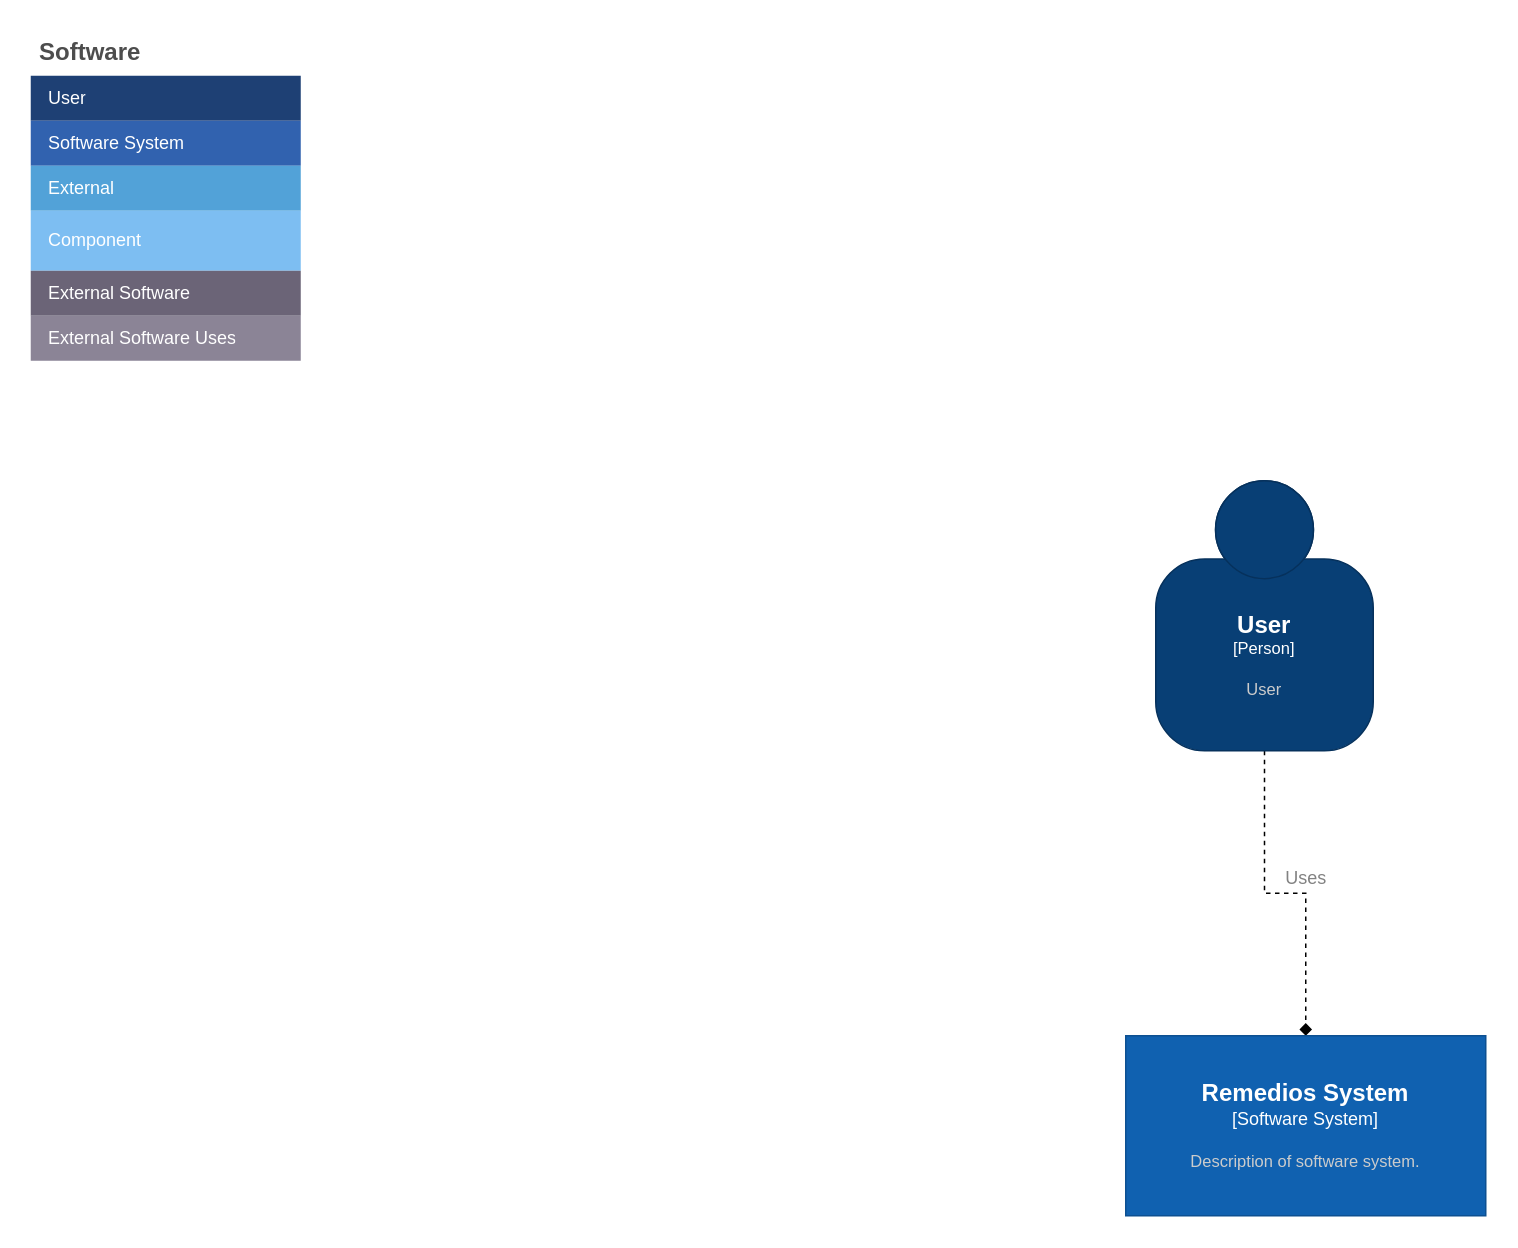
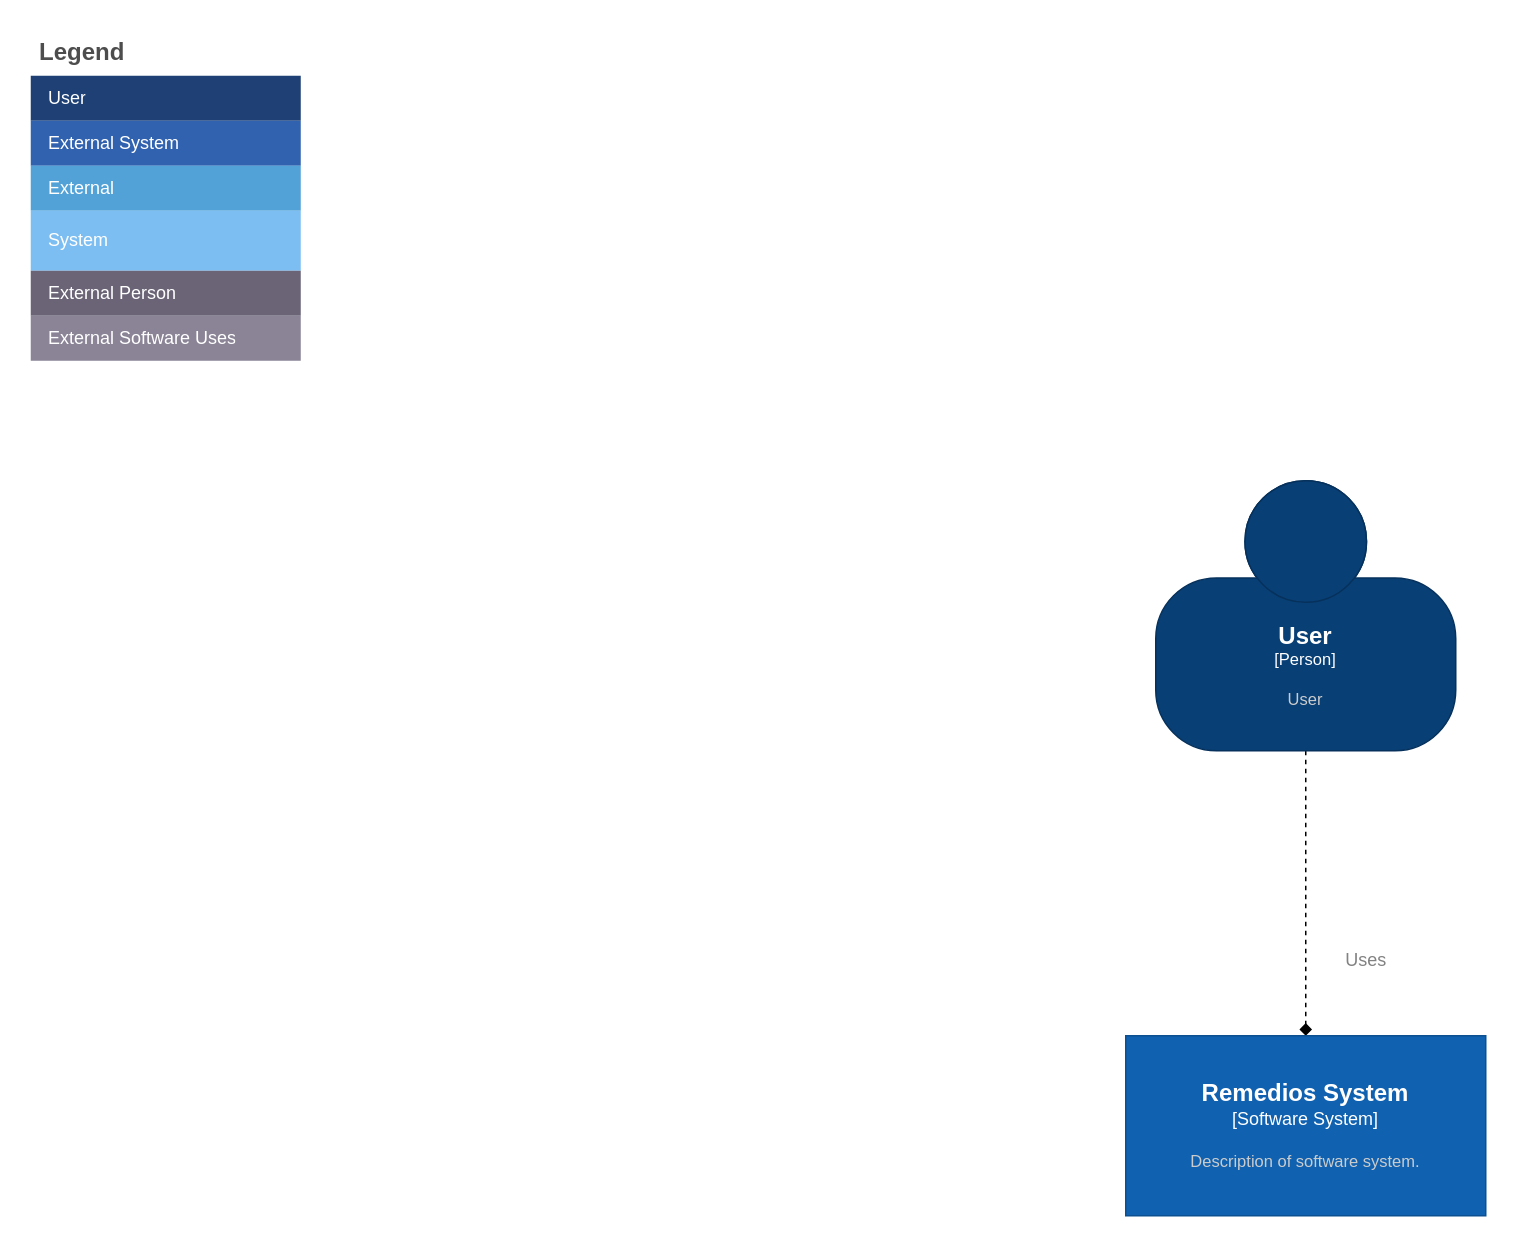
  <mxCell id="0" />
  <mxCell id="1" parent="0" />
  <mxCell id="2" style="edgeStyle=orthogonalEdgeStyle;rounded=0;orthogonalLoop=1;jettySize=auto;html=1;exitX=0.5;exitY=1;exitDx=0;exitDy=0;exitPerimeter=0;entryX=0.5;entryY=0;entryDx=0;entryDy=0;entryPerimeter=0;dashed=1;endArrow=diamond;" edge="1" parent="1" source="16" target="17"><mxGeometry relative="1" as="geometry" /></mxCell>
- <mxCell id="3" value="Software" style="shape=table;startSize=30;container=1;collapsible=0;childLayout=tableLayout;fontSize=16;align=left;verticalAlign=top;fillColor=none;strokeColor=none;fontColor=#4D4D4D;fontStyle=1;spacingLeft=6;spacing=0;resizable=0;" parent="1" vertex="1"><mxGeometry x="20" y="20" width="180" height="220" as="geometry" /></mxCell>
+ <mxCell id="3" value="Legend" style="shape=table;startSize=30;container=1;collapsible=0;childLayout=tableLayout;fontSize=16;align=left;verticalAlign=top;fillColor=none;strokeColor=none;fontColor=#4D4D4D;fontStyle=1;spacingLeft=6;spacing=0;resizable=0;" parent="1" vertex="1"><mxGeometry x="20" y="20" width="180" height="220" as="geometry" /></mxCell>
  <mxCell id="4" value="" style="shape=tableRow;horizontal=0;startSize=0;swimlaneHead=0;swimlaneBody=0;strokeColor=inherit;top=0;left=0;bottom=0;right=0;collapsible=0;dropTarget=0;fillColor=none;points=[[0,0.5],[1,0.5]];portConstraint=eastwest;fontSize=12;" parent="3" vertex="1"><mxGeometry y="30" width="180" height="30" as="geometry" /></mxCell>
  <mxCell id="5" value="User" style="shape=partialRectangle;html=1;whiteSpace=wrap;connectable=0;strokeColor=inherit;overflow=hidden;fillColor=#1E4074;top=0;left=0;bottom=0;right=0;pointerEvents=1;fontSize=12;align=left;fontColor=#FFFFFF;gradientColor=none;spacingLeft=10;spacingRight=4;" parent="4" vertex="1"><mxGeometry width="180" height="30" as="geometry"><mxRectangle width="180" height="30" as="alternateBounds" /></mxGeometry></mxCell>
  <mxCell id="6" value="" style="shape=tableRow;horizontal=0;startSize=0;swimlaneHead=0;swimlaneBody=0;strokeColor=inherit;top=0;left=0;bottom=0;right=0;collapsible=0;dropTarget=0;fillColor=none;points=[[0,0.5],[1,0.5]];portConstraint=eastwest;fontSize=12;" parent="3" vertex="1"><mxGeometry y="60" width="180" height="30" as="geometry" /></mxCell>
- <mxCell id="7" value="Software System" style="shape=partialRectangle;html=1;whiteSpace=wrap;connectable=0;strokeColor=inherit;overflow=hidden;fillColor=#3162AF;top=0;left=0;bottom=0;right=0;pointerEvents=1;fontSize=12;align=left;fontColor=#FFFFFF;gradientColor=none;spacingLeft=10;spacingRight=4;" parent="6" vertex="1"><mxGeometry width="180" height="30" as="geometry"><mxRectangle width="180" height="30" as="alternateBounds" /></mxGeometry></mxCell>
+ <mxCell id="7" value="External System" style="shape=partialRectangle;html=1;whiteSpace=wrap;connectable=0;strokeColor=inherit;overflow=hidden;fillColor=#3162AF;top=0;left=0;bottom=0;right=0;pointerEvents=1;fontSize=12;align=left;fontColor=#FFFFFF;gradientColor=none;spacingLeft=10;spacingRight=4;" parent="6" vertex="1"><mxGeometry width="180" height="30" as="geometry"><mxRectangle width="180" height="30" as="alternateBounds" /></mxGeometry></mxCell>
  <mxCell id="8" value="" style="shape=tableRow;horizontal=0;startSize=0;swimlaneHead=0;swimlaneBody=0;strokeColor=inherit;top=0;left=0;bottom=0;right=0;collapsible=0;dropTarget=0;fillColor=none;points=[[0,0.5],[1,0.5]];portConstraint=eastwest;fontSize=12;" parent="3" vertex="1"><mxGeometry y="90" width="180" height="30" as="geometry" /></mxCell>
  <mxCell id="9" value="External" style="shape=partialRectangle;html=1;whiteSpace=wrap;connectable=0;strokeColor=inherit;overflow=hidden;fillColor=#52a2d8;top=0;left=0;bottom=0;right=0;pointerEvents=1;fontSize=12;align=left;fontColor=#FFFFFF;gradientColor=none;spacingLeft=10;spacingRight=4;" parent="8" vertex="1"><mxGeometry width="180" height="30" as="geometry"><mxRectangle width="180" height="30" as="alternateBounds" /></mxGeometry></mxCell>
  <mxCell id="10" value="" style="shape=tableRow;horizontal=0;startSize=0;swimlaneHead=0;swimlaneBody=0;strokeColor=inherit;top=0;left=0;bottom=0;right=0;collapsible=0;dropTarget=0;fillColor=none;points=[[0,0.5],[1,0.5]];portConstraint=eastwest;fontSize=12;" parent="3" vertex="1"><mxGeometry y="120" width="180" height="40" as="geometry" /></mxCell>
- <mxCell id="11" value="Component" style="shape=partialRectangle;html=1;whiteSpace=wrap;connectable=0;strokeColor=inherit;overflow=hidden;fillColor=#7dbef2;top=0;left=0;bottom=0;right=0;pointerEvents=1;fontSize=12;align=left;fontColor=#FFFFFF;gradientColor=none;spacingLeft=10;spacingRight=4;" parent="10" vertex="1"><mxGeometry width="180" height="40" as="geometry"><mxRectangle width="180" height="40" as="alternateBounds" /></mxGeometry></mxCell>
+ <mxCell id="11" value="System" style="shape=partialRectangle;html=1;whiteSpace=wrap;connectable=0;strokeColor=inherit;overflow=hidden;fillColor=#7dbef2;top=0;left=0;bottom=0;right=0;pointerEvents=1;fontSize=12;align=left;fontColor=#FFFFFF;gradientColor=none;spacingLeft=10;spacingRight=4;" parent="10" vertex="1"><mxGeometry width="180" height="40" as="geometry"><mxRectangle width="180" height="40" as="alternateBounds" /></mxGeometry></mxCell>
  <mxCell id="12" value="" style="shape=tableRow;horizontal=0;startSize=0;swimlaneHead=0;swimlaneBody=0;strokeColor=inherit;top=0;left=0;bottom=0;right=0;collapsible=0;dropTarget=0;fillColor=none;points=[[0,0.5],[1,0.5]];portConstraint=eastwest;fontSize=12;" parent="3" vertex="1"><mxGeometry y="160" width="180" height="30" as="geometry" /></mxCell>
- <mxCell id="13" value="External Software" style="shape=partialRectangle;html=1;whiteSpace=wrap;connectable=0;strokeColor=inherit;overflow=hidden;fillColor=#6b6477;top=0;left=0;bottom=0;right=0;pointerEvents=1;fontSize=12;align=left;fontColor=#FFFFFF;gradientColor=none;spacingLeft=10;spacingRight=4;" parent="12" vertex="1"><mxGeometry width="180" height="30" as="geometry"><mxRectangle width="180" height="30" as="alternateBounds" /></mxGeometry></mxCell>
+ <mxCell id="13" value="External Person" style="shape=partialRectangle;html=1;whiteSpace=wrap;connectable=0;strokeColor=inherit;overflow=hidden;fillColor=#6b6477;top=0;left=0;bottom=0;right=0;pointerEvents=1;fontSize=12;align=left;fontColor=#FFFFFF;gradientColor=none;spacingLeft=10;spacingRight=4;" parent="12" vertex="1"><mxGeometry width="180" height="30" as="geometry"><mxRectangle width="180" height="30" as="alternateBounds" /></mxGeometry></mxCell>
  <mxCell id="14" value="" style="shape=tableRow;horizontal=0;startSize=0;swimlaneHead=0;swimlaneBody=0;strokeColor=inherit;top=0;left=0;bottom=0;right=0;collapsible=0;dropTarget=0;fillColor=none;points=[[0,0.5],[1,0.5]];portConstraint=eastwest;fontSize=12;" parent="3" vertex="1"><mxGeometry y="190" width="180" height="30" as="geometry" /></mxCell>
  <mxCell id="15" value="External Software Uses" style="shape=partialRectangle;html=1;whiteSpace=wrap;connectable=0;strokeColor=inherit;overflow=hidden;fillColor=#8b8496;top=0;left=0;bottom=0;right=0;pointerEvents=1;fontSize=12;align=left;fontColor=#FFFFFF;gradientColor=none;spacingLeft=10;spacingRight=4;" parent="14" vertex="1"><mxGeometry width="180" height="30" as="geometry"><mxRectangle width="180" height="30" as="alternateBounds" /></mxGeometry></mxCell>
- <mxCell id="16" value="&lt;font style=&quot;font-size: 16px&quot;&gt;&lt;b&gt;User&lt;/b&gt;&lt;/font&gt;&lt;div&gt;[Person]&lt;/div&gt;&lt;br&gt;&lt;div&gt;&lt;font style=&quot;font-size: 11px&quot;&gt;&lt;font color=&quot;#cccccc&quot;&gt;User&lt;/font&gt;&lt;/div&gt;" style="html=1;fontSize=11;dashed=0;whiteSpace=wrap;fillColor=#083F75;strokeColor=#06315C;fontColor=#ffffff;shape=mxgraph.c4.person2;align=center;metaEdit=1;points=[[0.5,0,0],[1,0.5,0],[1,0.75,0],[0.75,1,0],[0.5,1,0],[0.25,1,0],[0,0.75,0],[0,0.5,0]];resizable=0;" parent="1" vertex="1"><mxGeometry x="770" y="320" width="145" height="180" as="geometry" /></mxCell>
+ <mxCell id="16" value="&lt;font style=&quot;font-size: 16px&quot;&gt;&lt;b&gt;User&lt;/b&gt;&lt;/font&gt;&lt;div&gt;[Person]&lt;/div&gt;&lt;br&gt;&lt;div&gt;&lt;font style=&quot;font-size: 11px&quot;&gt;&lt;font color=&quot;#cccccc&quot;&gt;User&lt;/font&gt;&lt;/div&gt;" style="html=1;fontSize=11;dashed=0;whiteSpace=wrap;fillColor=#083F75;strokeColor=#06315C;fontColor=#ffffff;shape=mxgraph.c4.person2;align=center;metaEdit=1;points=[[0.5,0,0],[1,0.5,0],[1,0.75,0],[0.75,1,0],[0.5,1,0],[0.25,1,0],[0,0.75,0],[0,0.5,0]];resizable=0;" parent="1" vertex="1"><mxGeometry x="770" y="320" width="200" height="180" as="geometry" /></mxCell>
  <mxCell id="17" value="&lt;font style=&quot;font-size: 16px&quot;&gt;&lt;b&gt;Remedios System&lt;/b&gt;&lt;/font&gt;&lt;div&gt;[Software System]&lt;/div&gt;&lt;br&gt;&lt;div&gt;&lt;font style=&quot;font-size: 11px&quot;&gt;&lt;font color=&quot;#cccccc&quot;&gt;Description of software system.&lt;/font&gt;&lt;/div&gt;" style="whiteSpace=wrap;html=1;labelBackgroundColor=none;fillColor=#1061B0;fontColor=#ffffff;align=center;arcSize=10;strokeColor=#0D5091;metaEdit=1;resizable=0;points=[[0.25,0,0],[0.5,0,0],[0.75,0,0],[1,0.25,0],[1,0.5,0],[1,0.75,0],[0.75,1,0],[0.5,1,0],[0.25,1,0],[0,0.75,0],[0,0.5,0],[0,0.25,0]];rounded=0;" vertex="1" parent="1"><mxGeometry x="750" y="690" width="240" height="120" as="geometry" /></mxCell>
- <mxCell id="18" value="Uses" style="text;html=1;align=center;verticalAlign=middle;resizable=0;points=[];autosize=1;strokeColor=none;fillColor=none;fontColor=#828282;" vertex="1" parent="1"><mxGeometry x="845" y="570" width="50" height="30" as="geometry" /></mxCell>
+ <mxCell id="18" value="Uses" style="text;html=1;align=center;verticalAlign=middle;resizable=0;points=[];autosize=1;strokeColor=none;fillColor=none;fontColor=#828282;" vertex="1" parent="1"><mxGeometry x="885" y="625" width="50" height="30" as="geometry" /></mxCell>
